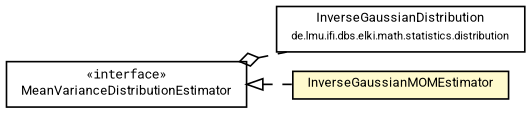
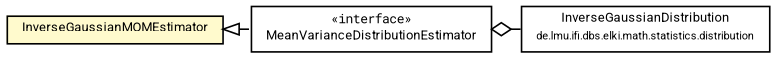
  digraph {
    fontname="Roboto Mono"
    nodesep=0.15
    rankdir=LR
    ranksep=0.25
    node [fontcolor=black fontname="Roboto Mono" fontsize=8 margin=0 shape=plaintext]
    edge [color=black dir=back fontname="Roboto Mono" fontsize=7 labelfontname=Roboto labelfontsize=7 style=dashed]
    n1 [height=0 label=<<table title="de.lmu.ifi.dbs.elki.math.statistics.distribution.InverseGaussianDistribution" border="0" cellborder="1" cellspacing="0" cellpadding="2" href="../InverseGaussianDistribution.html" target="_parent"> 		<tr><td><table border="0" cellspacing="0" cellpadding="1"> 		<tr><td align="center" balign="center"> <font face="Roboto">InverseGaussianDistribution</font> </td></tr> 		<tr><td align="center" balign="center"> <font face="Roboto" point-size="7.0">de.lmu.ifi.dbs.elki.math.statistics.distribution</font> </td></tr> 		</table></td></tr> 		</table>> width=0]
    n2 [height=0 label=<<table title="de.lmu.ifi.dbs.elki.math.statistics.distribution.estimator.InverseGaussianMOMEstimator" border="0" cellborder="1" cellspacing="0" cellpadding="2" bgcolor="lemonChiffon" href="InverseGaussianMOMEstimator.html" target="_parent"> 		<tr><td><table border="0" cellspacing="0" cellpadding="1"> 		<tr><td align="center" balign="center"> <font face="Roboto">InverseGaussianMOMEstimator</font> </td></tr> 		</table></td></tr> 		</table>> width=0]
    n3 [height=0 label=<<table title="de.lmu.ifi.dbs.elki.math.statistics.distribution.estimator.MeanVarianceDistributionEstimator" border="0" cellborder="1" cellspacing="0" cellpadding="2" href="MeanVarianceDistributionEstimator.html" target="_parent"> 		<tr><td><table border="0" cellspacing="0" cellpadding="1"> 		<tr><td align="center" balign="center"> &#171;interface&#187; </td></tr> 		<tr><td align="center" balign="center"> <font face="Roboto">MeanVarianceDistributionEstimator</font> </td></tr> 		</table></td></tr> 		</table>> width=0]
    n3 -> n1 [arrowhead=none arrowtail=ediamond weight=4]
-   n3 -> n2 [arrowtail=empty weight=9]
+   n2 -> n3 [arrowtail=empty weight=9]
  }
